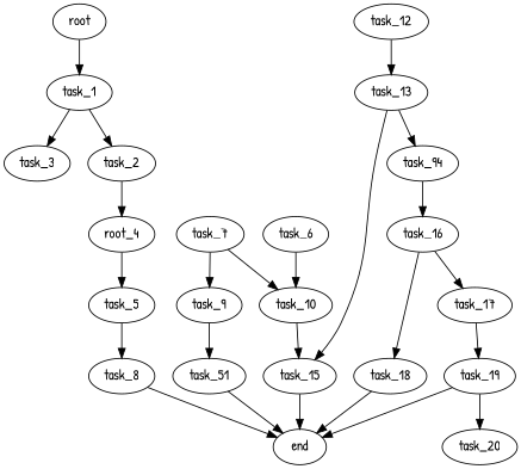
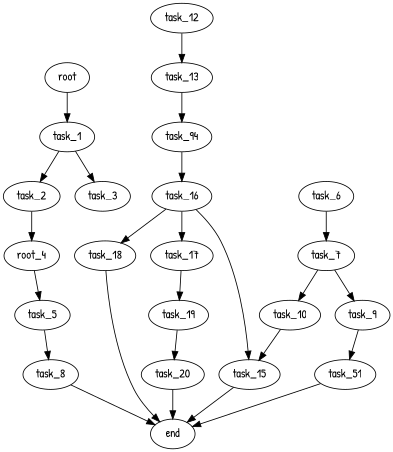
  digraph {
    fontname="Patrick Hand"
    node [fontname="Patrick Hand"]
    edge [fontname="Patrick Hand"]
    root
    task_1
    task_2
    task_3
    n5 [label=root_4]
    task_5
    task_6
    task_7
    task_8
    end
    task_9
    task_10
    n13 [label=task_51]
    task_15
    task_12
    task_13
    n17 [label=task_94]
    task_16
    task_17
    task_18
    task_19
    task_20
    root -> task_1
    task_1 -> task_2
    task_1 -> task_3
    task_2 -> n5
    n5 -> task_5
    task_5 -> task_8
-   task_6 -> task_10
+   task_6 -> task_7
    task_7 -> task_9
    task_7 -> task_10
    task_8 -> end
    task_9 -> n13
    task_10 -> task_15
    n13 -> end
    task_15 -> end
    task_12 -> task_13
-   task_13 -> task_15
+   task_16 -> task_15
    task_13 -> n17
    n17 -> task_16
    task_16 -> task_17
    task_16 -> task_18
    task_17 -> task_19
    task_18 -> end
    task_19 -> task_20
-   task_19 -> end
+   task_20 -> end
  }
